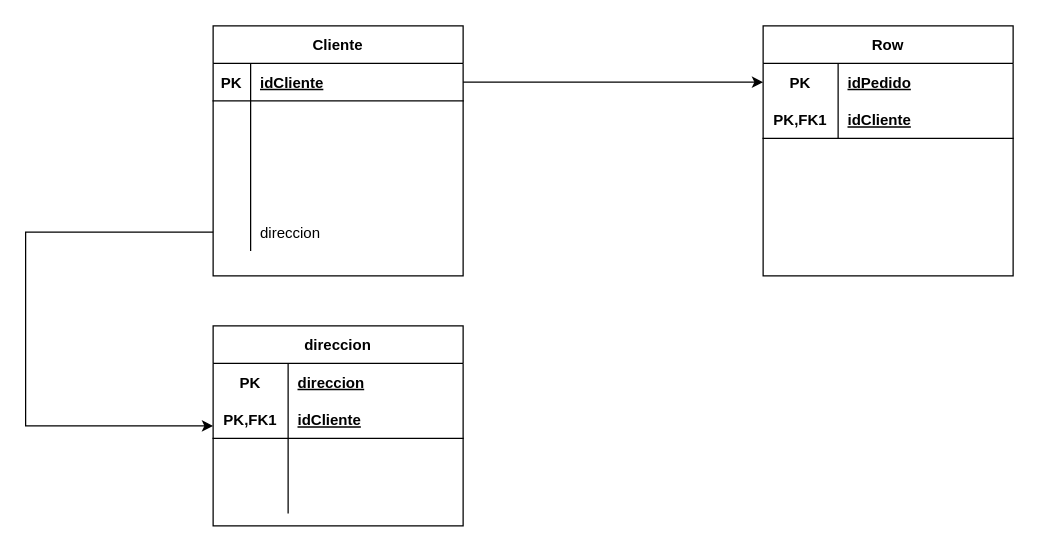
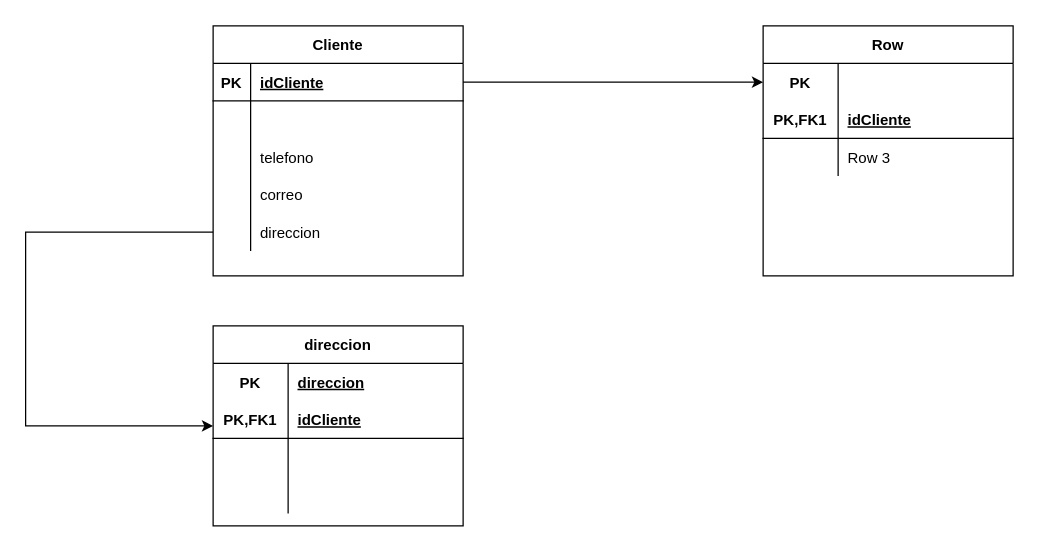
  <mxCell id="0" />
  <mxCell id="1" parent="0" />
  <mxCell id="2" value="Cliente" style="shape=table;startSize=30;container=1;collapsible=1;childLayout=tableLayout;fixedRows=1;rowLines=0;fontStyle=1;align=center;resizeLast=1;" vertex="1" parent="1"><mxGeometry x="170" y="20" width="200" height="200" as="geometry" /></mxCell>
  <mxCell id="3" value="" style="shape=partialRectangle;collapsible=0;dropTarget=0;pointerEvents=0;fillColor=none;top=0;left=0;bottom=1;right=0;points=[[0,0.5],[1,0.5]];portConstraint=eastwest;" vertex="1" parent="2"><mxGeometry y="30" width="200" height="30" as="geometry" /></mxCell>
  <mxCell id="4" value="PK" style="shape=partialRectangle;connectable=0;fillColor=none;top=0;left=0;bottom=0;right=0;fontStyle=1;overflow=hidden;" vertex="1" parent="3"><mxGeometry width="30" height="30" as="geometry" /></mxCell>
  <mxCell id="5" value="idCliente" style="shape=partialRectangle;connectable=0;fillColor=none;top=0;left=0;bottom=0;right=0;align=left;spacingLeft=6;fontStyle=5;overflow=hidden;" vertex="1" parent="3"><mxGeometry x="30" width="170" height="30" as="geometry" /></mxCell>
  <mxCell id="6" value="" style="shape=partialRectangle;collapsible=0;dropTarget=0;pointerEvents=0;fillColor=none;top=0;left=0;bottom=0;right=0;points=[[0,0.5],[1,0.5]];portConstraint=eastwest;" vertex="1" parent="2"><mxGeometry y="60" width="200" height="30" as="geometry" /></mxCell>
  <mxCell id="7" value="" style="shape=partialRectangle;connectable=0;fillColor=none;top=0;left=0;bottom=0;right=0;editable=1;overflow=hidden;" vertex="1" parent="6"><mxGeometry width="30" height="30" as="geometry" /></mxCell>
  <mxCell id="8" value="" style="shape=partialRectangle;collapsible=0;dropTarget=0;pointerEvents=0;fillColor=none;top=0;left=0;bottom=0;right=0;points=[[0,0.5],[1,0.5]];portConstraint=eastwest;" vertex="1" parent="2"><mxGeometry y="90" width="200" height="30" as="geometry" /></mxCell>
  <mxCell id="9" value="" style="shape=partialRectangle;connectable=0;fillColor=none;top=0;left=0;bottom=0;right=0;editable=1;overflow=hidden;" vertex="1" parent="8"><mxGeometry width="30" height="30" as="geometry" /></mxCell>
+ <mxCell id="10" value="telefono" style="shape=partialRectangle;connectable=0;fillColor=none;top=0;left=0;bottom=0;right=0;align=left;spacingLeft=6;overflow=hidden;" vertex="1" parent="8"><mxGeometry x="30" width="170" height="30" as="geometry" /></mxCell>
  <mxCell id="11" value="" style="shape=partialRectangle;collapsible=0;dropTarget=0;pointerEvents=0;fillColor=none;top=0;left=0;bottom=0;right=0;points=[[0,0.5],[1,0.5]];portConstraint=eastwest;" vertex="1" parent="2"><mxGeometry y="120" width="200" height="30" as="geometry" /></mxCell>
  <mxCell id="12" value="" style="shape=partialRectangle;connectable=0;fillColor=none;top=0;left=0;bottom=0;right=0;editable=1;overflow=hidden;" vertex="1" parent="11"><mxGeometry width="30" height="30" as="geometry" /></mxCell>
+ <mxCell id="13" value="correo" style="shape=partialRectangle;connectable=0;fillColor=none;top=0;left=0;bottom=0;right=0;align=left;spacingLeft=6;overflow=hidden;" vertex="1" parent="11"><mxGeometry x="30" width="170" height="30" as="geometry" /></mxCell>
  <mxCell id="14" value="" style="shape=partialRectangle;collapsible=0;dropTarget=0;pointerEvents=0;fillColor=none;top=0;left=0;bottom=0;right=0;points=[[0,0.5],[1,0.5]];portConstraint=eastwest;" vertex="1" parent="2"><mxGeometry y="150" width="200" height="30" as="geometry" /></mxCell>
  <mxCell id="15" value="" style="shape=partialRectangle;connectable=0;fillColor=none;top=0;left=0;bottom=0;right=0;editable=1;overflow=hidden;" vertex="1" parent="14"><mxGeometry width="30" height="30" as="geometry" /></mxCell>
  <mxCell id="16" value="direccion" style="shape=partialRectangle;connectable=0;fillColor=none;top=0;left=0;bottom=0;right=0;align=left;spacingLeft=6;overflow=hidden;" vertex="1" parent="14"><mxGeometry x="30" width="170" height="30" as="geometry" /></mxCell>
  <mxCell id="17" value="direccion" style="shape=table;startSize=30;container=1;collapsible=1;childLayout=tableLayout;fixedRows=1;rowLines=0;fontStyle=1;align=center;resizeLast=1;" vertex="1" parent="1"><mxGeometry x="170" y="260" width="200" height="160" as="geometry" /></mxCell>
  <mxCell id="18" value="" style="shape=partialRectangle;collapsible=0;dropTarget=0;pointerEvents=0;fillColor=none;top=0;left=0;bottom=0;right=0;points=[[0,0.5],[1,0.5]];portConstraint=eastwest;" vertex="1" parent="17"><mxGeometry y="30" width="200" height="30" as="geometry" /></mxCell>
  <mxCell id="19" value="PK" style="shape=partialRectangle;connectable=0;fillColor=none;top=0;left=0;bottom=0;right=0;fontStyle=1;overflow=hidden;" vertex="1" parent="18"><mxGeometry width="60" height="30" as="geometry" /></mxCell>
  <mxCell id="20" value="direccion" style="shape=partialRectangle;connectable=0;fillColor=none;top=0;left=0;bottom=0;right=0;align=left;spacingLeft=6;fontStyle=5;overflow=hidden;" vertex="1" parent="18"><mxGeometry x="60" width="140" height="30" as="geometry" /></mxCell>
  <mxCell id="21" value="" style="shape=partialRectangle;collapsible=0;dropTarget=0;pointerEvents=0;fillColor=none;top=0;left=0;bottom=1;right=0;points=[[0,0.5],[1,0.5]];portConstraint=eastwest;" vertex="1" parent="17"><mxGeometry y="60" width="200" height="30" as="geometry" /></mxCell>
  <mxCell id="22" value="PK,FK1" style="shape=partialRectangle;connectable=0;fillColor=none;top=0;left=0;bottom=0;right=0;fontStyle=1;overflow=hidden;" vertex="1" parent="21"><mxGeometry width="60" height="30" as="geometry" /></mxCell>
  <mxCell id="23" value="idCliente" style="shape=partialRectangle;connectable=0;fillColor=none;top=0;left=0;bottom=0;right=0;align=left;spacingLeft=6;fontStyle=5;overflow=hidden;" vertex="1" parent="21"><mxGeometry x="60" width="140" height="30" as="geometry" /></mxCell>
  <mxCell id="24" value="" style="shape=partialRectangle;collapsible=0;dropTarget=0;pointerEvents=0;fillColor=none;top=0;left=0;bottom=0;right=0;points=[[0,0.5],[1,0.5]];portConstraint=eastwest;" vertex="1" parent="17"><mxGeometry y="90" width="200" height="30" as="geometry" /></mxCell>
  <mxCell id="25" value="" style="shape=partialRectangle;connectable=0;fillColor=none;top=0;left=0;bottom=0;right=0;editable=1;overflow=hidden;" vertex="1" parent="24"><mxGeometry width="60" height="30" as="geometry" /></mxCell>
  <mxCell id="26" value="" style="shape=partialRectangle;connectable=0;fillColor=none;top=0;left=0;bottom=0;right=0;align=left;spacingLeft=6;overflow=hidden;" vertex="1" parent="24"><mxGeometry x="60" width="140" height="30" as="geometry" /></mxCell>
  <mxCell id="27" value="" style="shape=partialRectangle;collapsible=0;dropTarget=0;pointerEvents=0;fillColor=none;top=0;left=0;bottom=0;right=0;points=[[0,0.5],[1,0.5]];portConstraint=eastwest;" vertex="1" parent="17"><mxGeometry y="120" width="200" height="30" as="geometry" /></mxCell>
  <mxCell id="28" value="" style="shape=partialRectangle;connectable=0;fillColor=none;top=0;left=0;bottom=0;right=0;editable=1;overflow=hidden;" vertex="1" parent="27"><mxGeometry width="60" height="30" as="geometry" /></mxCell>
  <mxCell id="29" value="" style="shape=partialRectangle;connectable=0;fillColor=none;top=0;left=0;bottom=0;right=0;align=left;spacingLeft=6;overflow=hidden;" vertex="1" parent="27"><mxGeometry x="60" width="140" height="30" as="geometry" /></mxCell>
  <mxCell id="30" style="edgeStyle=orthogonalEdgeStyle;rounded=0;orthogonalLoop=1;jettySize=auto;html=1;exitX=0;exitY=0.5;exitDx=0;exitDy=0;" edge="1" parent="1" source="14" target="17"><mxGeometry relative="1" as="geometry"><mxPoint x="20" y="290" as="targetPoint" /><Array as="points"><mxPoint x="20" y="185" /><mxPoint x="20" y="340" /></Array></mxGeometry></mxCell>
  <mxCell id="31" style="edgeStyle=orthogonalEdgeStyle;rounded=0;orthogonalLoop=1;jettySize=auto;html=1;exitX=1;exitY=0.5;exitDx=0;exitDy=0;" edge="1" parent="1" source="3" target="33"><mxGeometry relative="1" as="geometry" /></mxCell>
  <mxCell id="32" value="Row" style="shape=table;startSize=30;container=1;collapsible=1;childLayout=tableLayout;fixedRows=1;rowLines=0;fontStyle=1;align=center;resizeLast=1;" vertex="1" parent="1"><mxGeometry x="610" y="20" width="200" height="200" as="geometry" /></mxCell>
  <mxCell id="33" value="" style="shape=partialRectangle;collapsible=0;dropTarget=0;pointerEvents=0;fillColor=none;top=0;left=0;bottom=0;right=0;points=[[0,0.5],[1,0.5]];portConstraint=eastwest;" vertex="1" parent="32"><mxGeometry y="30" width="200" height="30" as="geometry" /></mxCell>
  <mxCell id="34" value="PK" style="shape=partialRectangle;connectable=0;fillColor=none;top=0;left=0;bottom=0;right=0;fontStyle=1;overflow=hidden;" vertex="1" parent="33"><mxGeometry width="60" height="30" as="geometry" /></mxCell>
- <mxCell id="35" value="idPedido" style="shape=partialRectangle;connectable=0;fillColor=none;top=0;left=0;bottom=0;right=0;align=left;spacingLeft=6;fontStyle=5;overflow=hidden;" vertex="1" parent="33"><mxGeometry x="60" width="140" height="30" as="geometry" /></mxCell>
  <mxCell id="36" value="" style="shape=partialRectangle;collapsible=0;dropTarget=0;pointerEvents=0;fillColor=none;top=0;left=0;bottom=1;right=0;points=[[0,0.5],[1,0.5]];portConstraint=eastwest;" vertex="1" parent="32"><mxGeometry y="60" width="200" height="30" as="geometry" /></mxCell>
  <mxCell id="37" value="PK,FK1" style="shape=partialRectangle;connectable=0;fillColor=none;top=0;left=0;bottom=0;right=0;fontStyle=1;overflow=hidden;" vertex="1" parent="36"><mxGeometry width="60" height="30" as="geometry" /></mxCell>
  <mxCell id="38" value="idCliente" style="shape=partialRectangle;connectable=0;fillColor=none;top=0;left=0;bottom=0;right=0;align=left;spacingLeft=6;fontStyle=5;overflow=hidden;" vertex="1" parent="36"><mxGeometry x="60" width="140" height="30" as="geometry" /></mxCell>
  <mxCell id="39" value="" style="shape=partialRectangle;collapsible=0;dropTarget=0;pointerEvents=0;fillColor=none;top=0;left=0;bottom=0;right=0;points=[[0,0.5],[1,0.5]];portConstraint=eastwest;" vertex="1" parent="32"><mxGeometry y="90" width="200" height="30" as="geometry" /></mxCell>
  <mxCell id="40" value="" style="shape=partialRectangle;connectable=0;fillColor=none;top=0;left=0;bottom=0;right=0;editable=1;overflow=hidden;" vertex="1" parent="39"><mxGeometry width="60" height="30" as="geometry" /></mxCell>
+ <mxCell id="41" value="Row 3" style="shape=partialRectangle;connectable=0;fillColor=none;top=0;left=0;bottom=0;right=0;align=left;spacingLeft=6;overflow=hidden;" vertex="1" parent="39"><mxGeometry x="60" width="140" height="30" as="geometry" /></mxCell>
  <mxCell id="42" value="" style="shape=partialRectangle;collapsible=0;dropTarget=0;pointerEvents=0;fillColor=none;top=0;left=0;bottom=0;right=0;points=[[0,0.5],[1,0.5]];portConstraint=eastwest;" vertex="1" parent="32"><mxGeometry y="120" width="200" height="30" as="geometry" /></mxCell>
  <mxCell id="43" value="" style="shape=partialRectangle;connectable=0;fillColor=none;top=0;left=0;bottom=0;right=0;editable=1;overflow=hidden;" vertex="1" parent="42"><mxGeometry width="60" height="30" as="geometry" /></mxCell>
